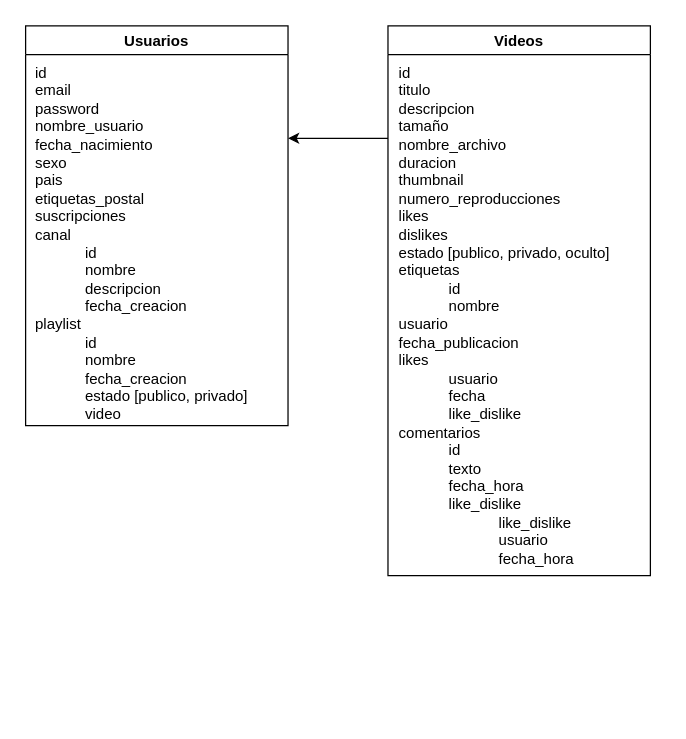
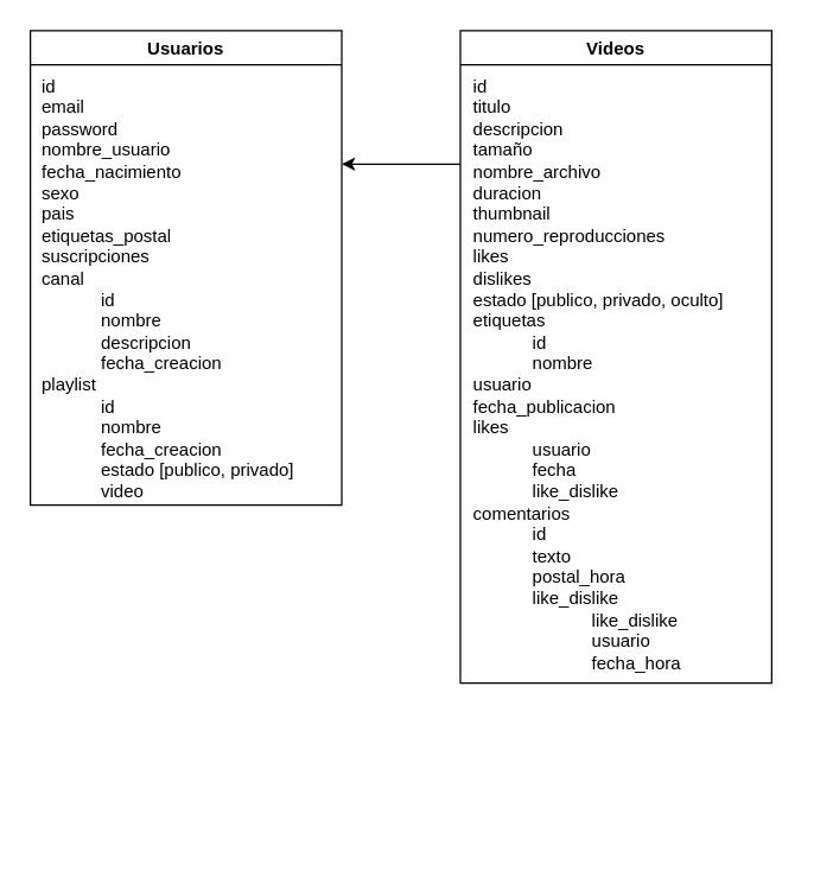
  <mxCell id="0" />
  <mxCell id="1" parent="0" />
  <mxCell id="2" value="Usuarios" style="swimlane;" parent="1" vertex="1"><mxGeometry x="20" y="20" width="210" height="320" as="geometry" /></mxCell>
  <mxCell id="3" value="id&lt;br&gt;email&lt;br&gt;password&lt;br&gt;nombre_usuario&lt;br&gt;fecha_nacimiento&lt;br&gt;sexo&lt;br&gt;pais&lt;br&gt;etiquetas_postal&lt;br&gt;suscripciones&lt;br&gt;canal&lt;br&gt;&lt;blockquote style=&quot;margin: 0px 0px 0px 40px ; border: none ; padding: 0px&quot;&gt;id&lt;br&gt;nombre&lt;br&gt;descripcion&lt;br&gt;fecha_creacion&lt;br&gt;&lt;/blockquote&gt;playlist&lt;br&gt;&lt;span&gt; &lt;/span&gt;&lt;blockquote style=&quot;margin: 0 0 0 40px ; border: none ; padding: 0px&quot;&gt;id&lt;br&gt;nombre&lt;/blockquote&gt;&lt;blockquote style=&quot;margin: 0 0 0 40px ; border: none ; padding: 0px&quot;&gt;fecha_creacion&lt;br&gt;estado [publico, privado]&lt;/blockquote&gt;&lt;blockquote style=&quot;margin: 0 0 0 40px ; border: none ; padding: 0px&quot;&gt;video&lt;br&gt;&lt;/blockquote&gt;" style="text;html=1;strokeColor=none;fillColor=none;align=left;verticalAlign=top;whiteSpace=wrap;rounded=0;" parent="2" vertex="1"><mxGeometry x="6" y="24" width="200" height="320" as="geometry" /></mxCell>
  <mxCell id="4" value="Videos" style="swimlane;" parent="1" vertex="1"><mxGeometry x="310" y="20" width="210" height="440" as="geometry" /></mxCell>
- <mxCell id="5" value="id&lt;br&gt;titulo&lt;br&gt;descripcion&lt;br&gt;tamaño&lt;br&gt;nombre_archivo&lt;br&gt;duracion&lt;br&gt;thumbnail&lt;br&gt;numero_reproducciones&lt;br&gt;likes&lt;br&gt;dislikes&lt;br&gt;estado [publico, privado, oculto]&lt;br&gt;etiquetas&lt;br&gt;&lt;blockquote style=&quot;margin: 0 0 0 40px ; border: none ; padding: 0px&quot;&gt;&lt;span&gt; &lt;/span&gt;id&lt;br&gt;&lt;span&gt; &lt;/span&gt;nombre&lt;/blockquote&gt;&lt;blockquote style=&quot;margin: 0 0 0 40px ; border: none ; padding: 0px&quot;&gt;&lt;blockquote style=&quot;margin: 0 0 0 40px ; border: none ; padding: 0px&quot;&gt;&lt;/blockquote&gt;&lt;/blockquote&gt;&lt;blockquote style=&quot;margin: 0 0 0 40px ; border: none ; padding: 0px&quot;&gt;&lt;blockquote style=&quot;margin: 0 0 0 40px ; border: none ; padding: 0px&quot;&gt;&lt;/blockquote&gt;&lt;/blockquote&gt;usuario&lt;br&gt;fecha_publicacion&lt;br&gt;likes&lt;br&gt;&lt;blockquote style=&quot;margin: 0 0 0 40px ; border: none ; padding: 0px&quot;&gt;usuario&lt;br&gt;fecha&lt;br&gt;like_dislike&lt;/blockquote&gt;&lt;span&gt;comentarios&lt;br&gt;&lt;/span&gt;&lt;blockquote style=&quot;margin: 0 0 0 40px ; border: none ; padding: 0px&quot;&gt;&lt;span&gt;id&lt;br&gt;&lt;/span&gt;&lt;span&gt;texto&lt;/span&gt;&lt;/blockquote&gt;&lt;blockquote style=&quot;margin: 0 0 0 40px ; border: none ; padding: 0px&quot;&gt;&lt;span&gt;fecha_hora&lt;br&gt;&lt;/span&gt;&lt;span&gt;like_dislike&lt;/span&gt;&lt;/blockquote&gt;&lt;blockquote style=&quot;margin: 0 0 0 40px ; border: none ; padding: 0px&quot;&gt;&lt;blockquote style=&quot;margin: 0 0 0 40px ; border: none ; padding: 0px&quot;&gt;like_dislike&lt;/blockquote&gt;&lt;blockquote style=&quot;margin: 0 0 0 40px ; border: none ; padding: 0px&quot;&gt;&lt;span&gt;usuario&lt;/span&gt;&lt;/blockquote&gt;&lt;blockquote style=&quot;margin: 0 0 0 40px ; border: none ; padding: 0px&quot;&gt;&lt;span&gt;fecha_hora&lt;/span&gt;&lt;/blockquote&gt;&lt;/blockquote&gt;" style="text;html=1;strokeColor=none;fillColor=none;align=left;verticalAlign=top;whiteSpace=wrap;rounded=0;" parent="4" vertex="1"><mxGeometry x="7" y="24" width="210" height="525" as="geometry" /></mxCell>
+ <mxCell id="5" value="id&lt;br&gt;titulo&lt;br&gt;descripcion&lt;br&gt;tamaño&lt;br&gt;nombre_archivo&lt;br&gt;duracion&lt;br&gt;thumbnail&lt;br&gt;numero_reproducciones&lt;br&gt;likes&lt;br&gt;dislikes&lt;br&gt;estado [publico, privado, oculto]&lt;br&gt;etiquetas&lt;br&gt;&lt;blockquote style=&quot;margin: 0 0 0 40px ; border: none ; padding: 0px&quot;&gt;&lt;span&gt; &lt;/span&gt;id&lt;br&gt;&lt;span&gt; &lt;/span&gt;nombre&lt;/blockquote&gt;&lt;blockquote style=&quot;margin: 0 0 0 40px ; border: none ; padding: 0px&quot;&gt;&lt;blockquote style=&quot;margin: 0 0 0 40px ; border: none ; padding: 0px&quot;&gt;&lt;/blockquote&gt;&lt;/blockquote&gt;&lt;blockquote style=&quot;margin: 0 0 0 40px ; border: none ; padding: 0px&quot;&gt;&lt;blockquote style=&quot;margin: 0 0 0 40px ; border: none ; padding: 0px&quot;&gt;&lt;/blockquote&gt;&lt;/blockquote&gt;usuario&lt;br&gt;fecha_publicacion&lt;br&gt;likes&lt;br&gt;&lt;blockquote style=&quot;margin: 0 0 0 40px ; border: none ; padding: 0px&quot;&gt;usuario&lt;br&gt;fecha&lt;br&gt;like_dislike&lt;/blockquote&gt;&lt;span&gt;comentarios&lt;br&gt;&lt;/span&gt;&lt;blockquote style=&quot;margin: 0 0 0 40px ; border: none ; padding: 0px&quot;&gt;&lt;span&gt;id&lt;br&gt;&lt;/span&gt;&lt;span&gt;texto&lt;/span&gt;&lt;/blockquote&gt;&lt;blockquote style=&quot;margin: 0 0 0 40px ; border: none ; padding: 0px&quot;&gt;&lt;span&gt;postal_hora&lt;br&gt;&lt;/span&gt;&lt;span&gt;like_dislike&lt;/span&gt;&lt;/blockquote&gt;&lt;blockquote style=&quot;margin: 0 0 0 40px ; border: none ; padding: 0px&quot;&gt;&lt;blockquote style=&quot;margin: 0 0 0 40px ; border: none ; padding: 0px&quot;&gt;like_dislike&lt;/blockquote&gt;&lt;blockquote style=&quot;margin: 0 0 0 40px ; border: none ; padding: 0px&quot;&gt;&lt;span&gt;usuario&lt;/span&gt;&lt;/blockquote&gt;&lt;blockquote style=&quot;margin: 0 0 0 40px ; border: none ; padding: 0px&quot;&gt;&lt;span&gt;fecha_hora&lt;/span&gt;&lt;/blockquote&gt;&lt;/blockquote&gt;" style="text;html=1;strokeColor=none;fillColor=none;align=left;verticalAlign=top;whiteSpace=wrap;rounded=0;" parent="4" vertex="1"><mxGeometry x="7" y="24" width="210" height="525" as="geometry" /></mxCell>
  <mxCell id="6" style="edgeStyle=orthogonalEdgeStyle;rounded=0;orthogonalLoop=1;jettySize=auto;html=1;" edge="1" parent="1"><mxGeometry relative="1" as="geometry"><mxPoint x="310" y="110" as="sourcePoint" /><mxPoint x="230" y="110" as="targetPoint" /><Array as="points"><mxPoint x="230" y="110" /></Array></mxGeometry></mxCell>
